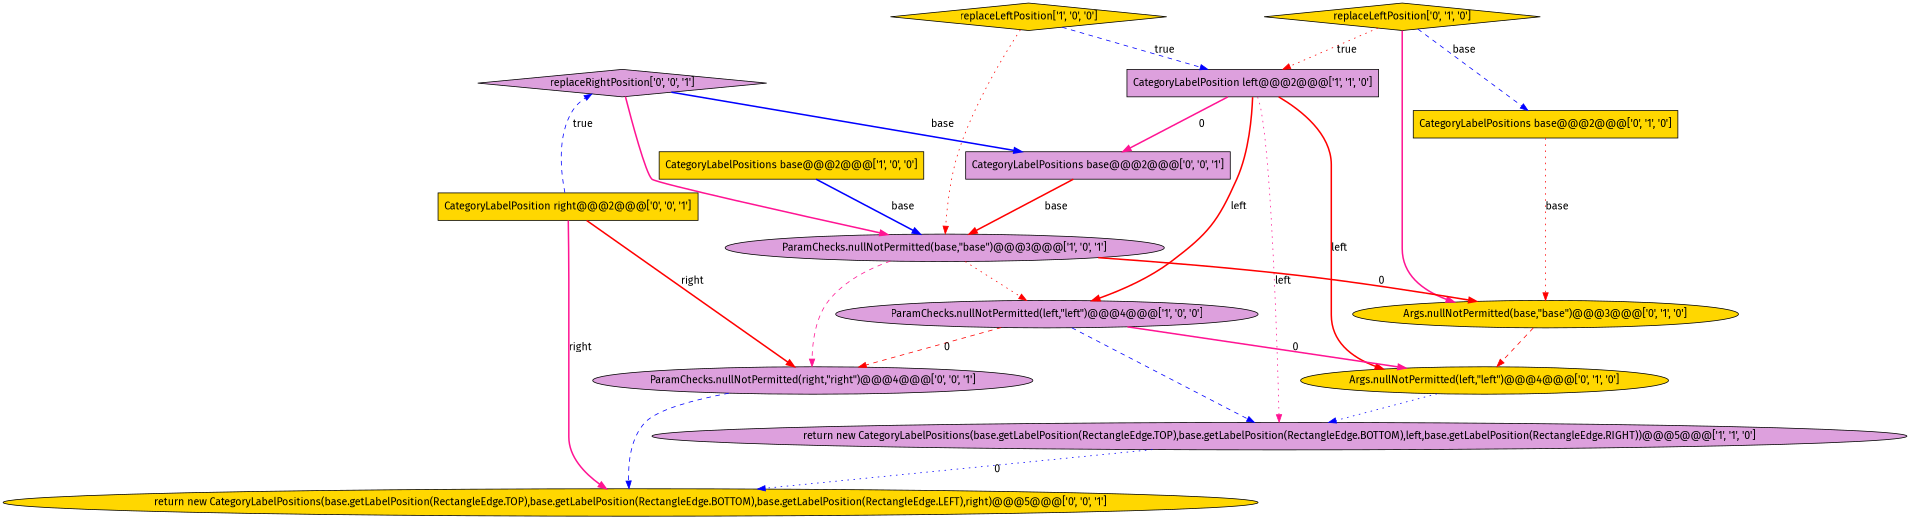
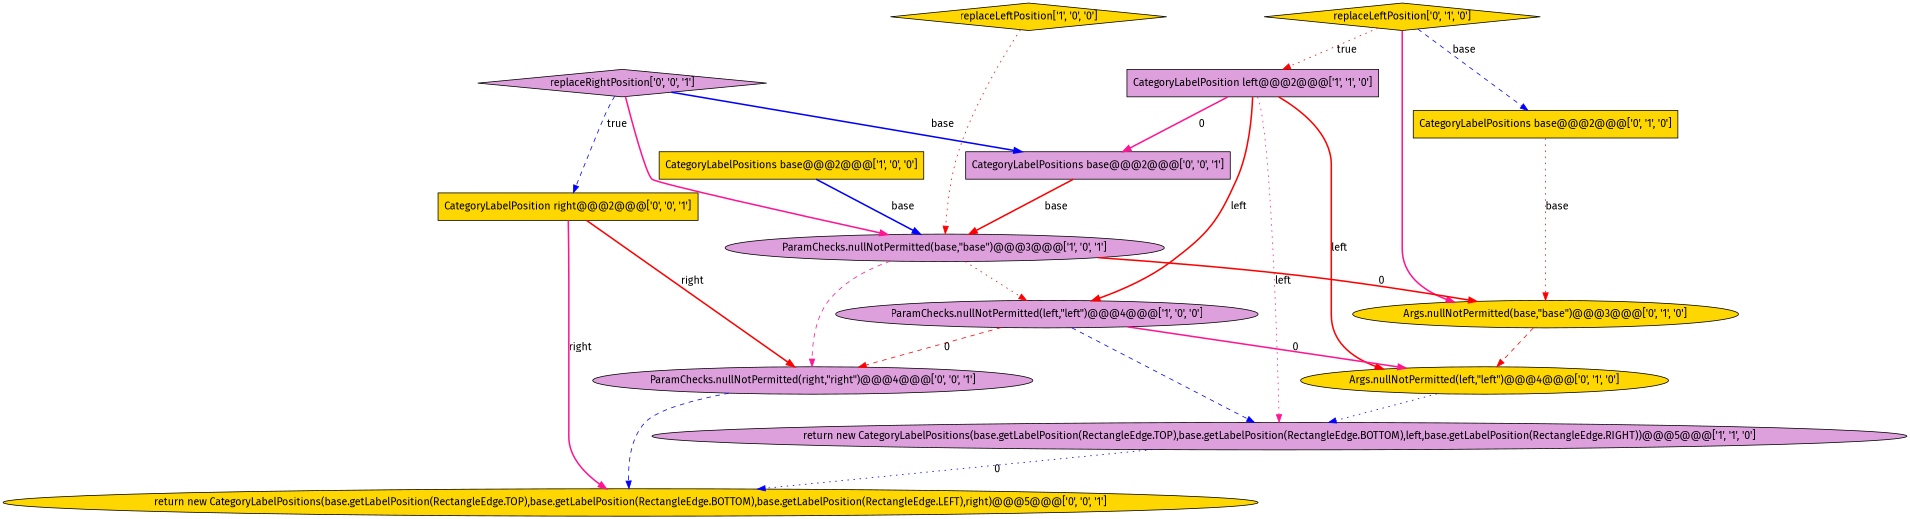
  digraph {
    fontname="Fira Sans"
    node [fillcolor=gold fontname="Fira Sans" shape=ellipse style=filled]
    edge [color=red fontname="Fira Sans" style=bold]
    n1 [label="replaceLeftPosition['0', '1', '0']" shape=diamond]
    n2 [label="CategoryLabelPositions base@@@2@@@['0', '1', '0']" shape=box]
    n3 [fillcolor=plum label="CategoryLabelPosition left@@@2@@@['1', '1', '0']" shape=box]
    n4 [label="Args.nullNotPermitted(base,\"base\")@@@3@@@['0', '1', '0']"]
    n5 [fillcolor=plum label="CategoryLabelPositions base@@@2@@@['0', '0', '1']" shape=box]
    n6 [fillcolor=plum label="ParamChecks.nullNotPermitted(left,\"left\")@@@4@@@['1', '0', '0']"]
    n7 [fillcolor=plum label="return new CategoryLabelPositions(base.getLabelPosition(RectangleEdge.TOP),base.getLabelPosition(RectangleEdge.BOTTOM),left,base.getLabelPosition(RectangleEdge.RIGHT))@@@5@@@['1', '1', '0']"]
    n8 [label="Args.nullNotPermitted(left,\"left\")@@@4@@@['0', '1', '0']"]
    n9 [fillcolor=plum label="ParamChecks.nullNotPermitted(right,\"right\")@@@4@@@['0', '0', '1']"]
    n10 [label="return new CategoryLabelPositions(base.getLabelPosition(RectangleEdge.TOP),base.getLabelPosition(RectangleEdge.BOTTOM),base.getLabelPosition(RectangleEdge.LEFT),right)@@@5@@@['0', '0', '1']"]
    n11 [fillcolor=plum label="replaceRightPosition['0', '0', '1']" shape=diamond]
    n12 [label="CategoryLabelPosition right@@@2@@@['0', '0', '1']" shape=box]
    n13 [fillcolor=plum label="ParamChecks.nullNotPermitted(base,\"base\")@@@3@@@['1', '0', '1']"]
    n14 [label="replaceLeftPosition['1', '0', '0']" shape=diamond]
    n15 [label="CategoryLabelPositions base@@@2@@@['1', '0', '0']" shape=box]
    n1 -> n2 [color=blue label=base style=dashed]
    n1 -> n3 [label=true style=dotted]
    n1 -> n4 [color=deeppink]
    n2 -> n4 [label=base style=dotted]
    n3 -> n5 [color=deeppink label=0]
    n3 -> n6 [label=left]
    n3 -> n7 [color=deeppink label=left style=dotted]
    n3 -> n8 [label=left]
    n4 -> n8 [style=dashed]
    n5 -> n13 [label=base]
    n6 -> n7 [color=blue style=dashed]
    n6 -> n8 [color=deeppink label=0]
    n6 -> n9 [label=0 style=dashed]
    n7 -> n10 [color=blue label=0 style=dotted]
    n8 -> n7 [color=blue style=dotted]
    n9 -> n10 [color=blue style=dashed]
    n11 -> n5 [color=blue label=base]
-   n12 -> n11 [color=blue label=true style=dashed]
+   n11 -> n12 [color=blue label=true style=dashed]
    n11 -> n13 [color=deeppink]
    n12 -> n9 [label=right]
    n12 -> n10 [color=deeppink label=right]
    n13 -> n4 [label=0]
    n13 -> n6 [style=dotted]
    n13 -> n9 [color=deeppink style=dashed]
-   n14 -> n3 [color=blue label=true style=dashed]
    n14 -> n13 [style=dotted]
    n15 -> n13 [color=blue label=base]
  }
